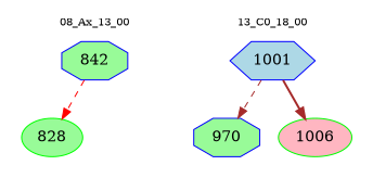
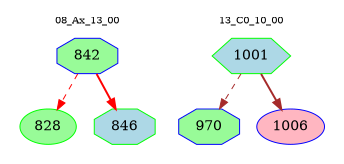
  digraph {
    node [color=blue fillcolor=palegreen shape=octagon style=filled]
    edge [color=red style=dashed]
    n1 [label=842]
    n2 [color=green label=828 shape=ellipse]
-   n4 [fillcolor=lightblue label=1001 shape=hexagon]
+   n3 [color=green fillcolor=lightblue label=846]
+   n4 [color=green fillcolor=lightblue label=1001 shape=hexagon]
    n5 [label=970]
-   n6 [color=green fillcolor=lightpink label=1006 shape=ellipse]
+   n6 [fillcolor=lightpink label=1006 shape=ellipse]
    subgraph cluster_1 {
      color=white
      fontsize=10
      label="08_Ax_13_00"
      n1
      n2
+     n3
    }
    subgraph cluster_2 {
      color=white
      fontsize=10
-     label="13_C0_18_00"
+     label="13_C0_10_00"
      n4
      n5
      n6
    }
    n1 -> n2
+   n1 -> n3 [style=bold]
    n4 -> n5 [color=brown]
    n4 -> n6 [color=brown style=bold]
  }
